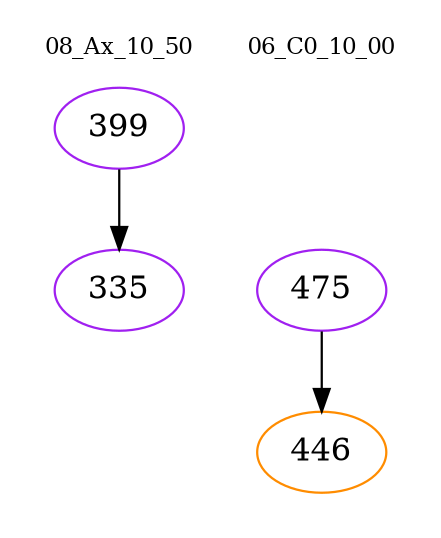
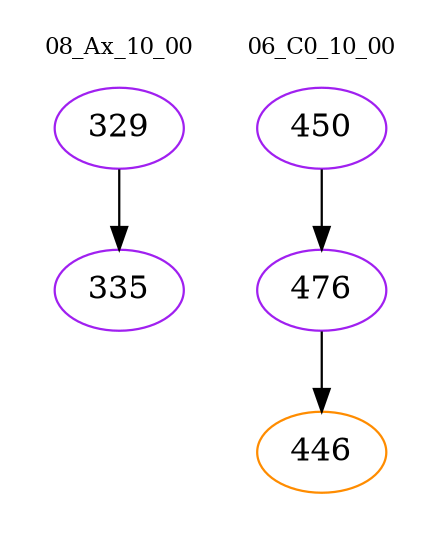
  digraph {
    node [color=purple]
    edge [color=black]
-   n1 [label=399]
+   n1 [label=329]
    n2 [label=335]
+   n3 [label=450]
    n4 [color=darkorange label=446]
-   n5 [label=475]
+   n5 [label=476]
    subgraph cluster_1 {
      color=white
      fontsize=10
-     label="08_Ax_10_50"
+     label="08_Ax_10_00"
      n1
      n2
    }
    subgraph cluster_2 {
      color=white
      fontsize=10
      label="06_C0_10_00"
+     n3
      n4
      n5
    }
    n1 -> n2
+   n3 -> n5
    n5 -> n4
  }
